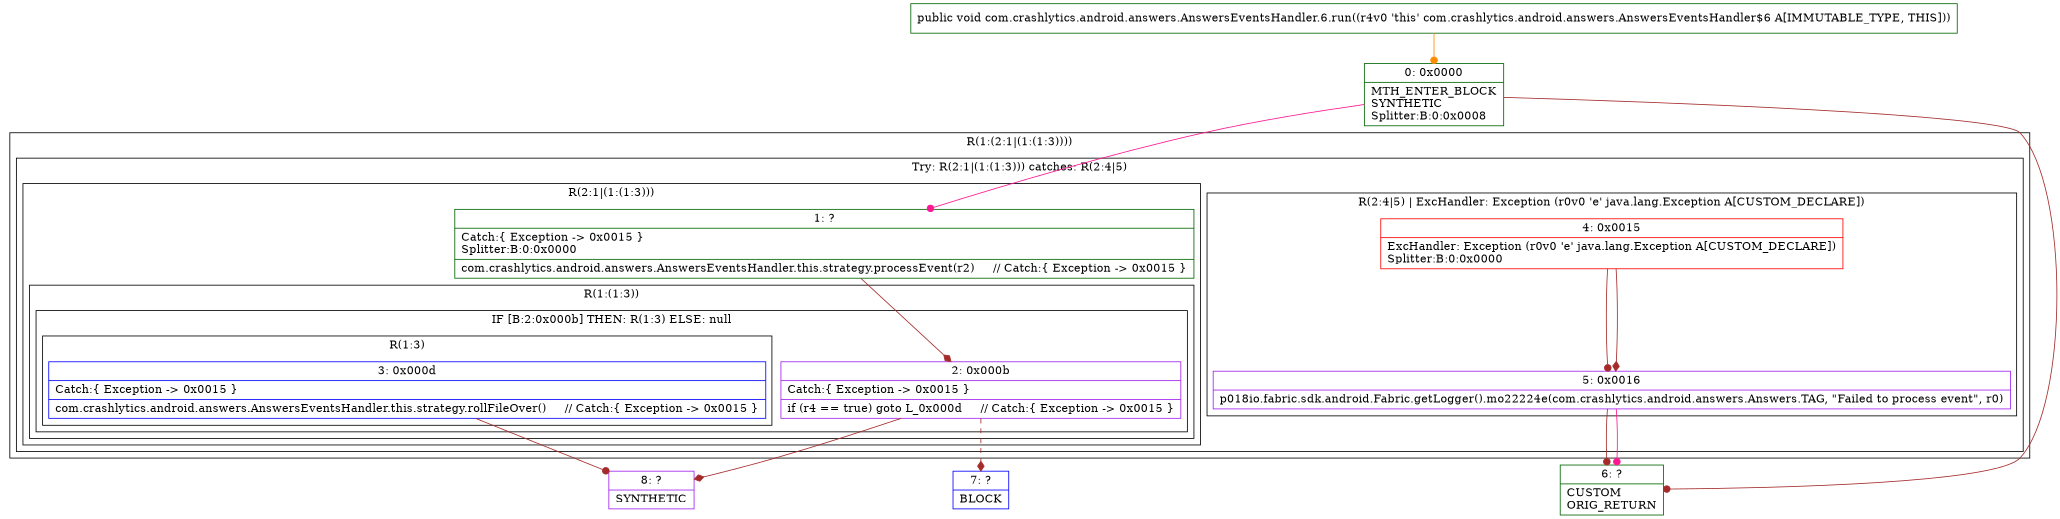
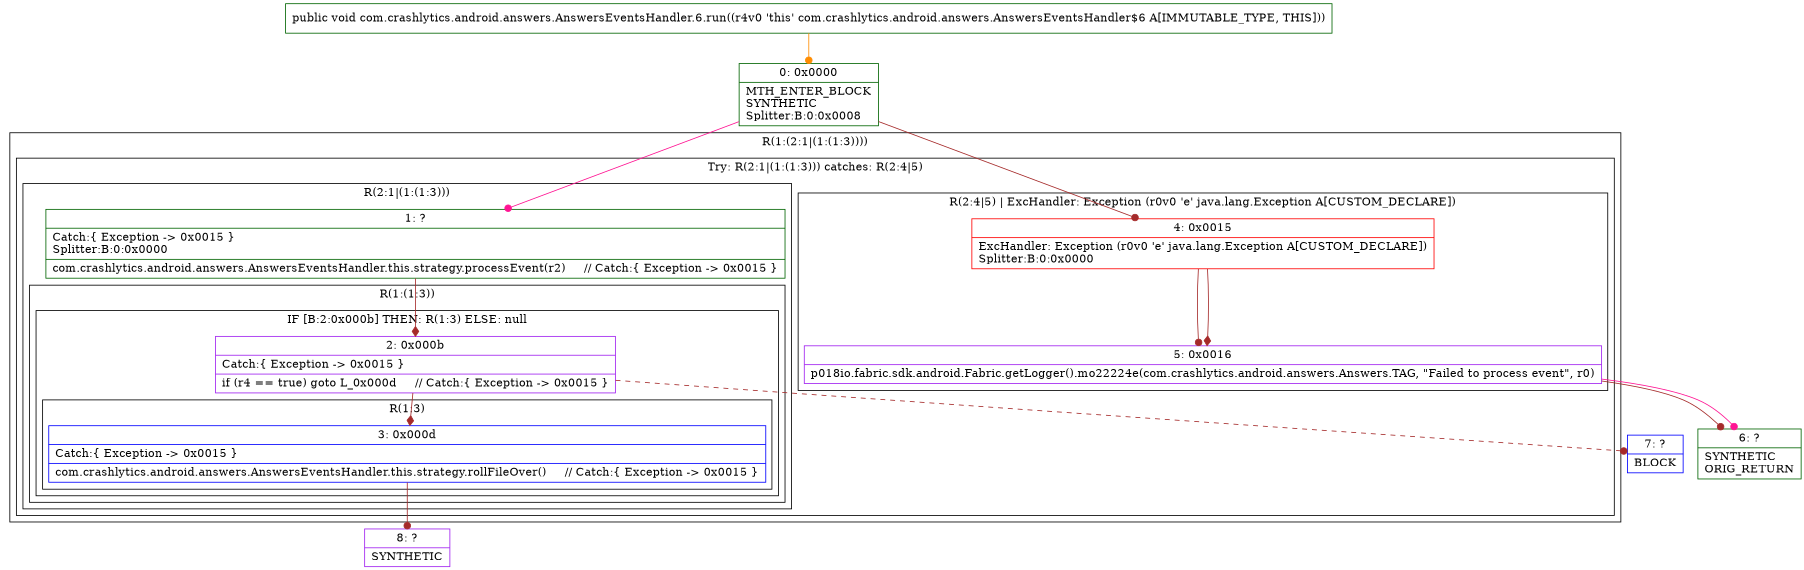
  digraph {
    node [color=darkgreen shape=record]
    edge [arrowhead=dot color=brown]
    n1 [color=blue label="{3\:\ 0x000d|Catch:\{ Exception \-\> 0x0015 \}\l|com.crashlytics.android.answers.AnswersEventsHandler.this.strategy.rollFileOver()     \/\/ Catch:\{ Exception \-\> 0x0015 \}\l}"]
    n2 [color=purple label="{2\:\ 0x000b|Catch:\{ Exception \-\> 0x0015 \}\l|if (r4 == true) goto L_0x000d     \/\/ Catch:\{ Exception \-\> 0x0015 \}\l}"]
    n3 [label="{1\:\ ?|Catch:\{ Exception \-\> 0x0015 \}\lSplitter:B:0:0x0000\l|com.crashlytics.android.answers.AnswersEventsHandler.this.strategy.processEvent(r2)     \/\/ Catch:\{ Exception \-\> 0x0015 \}\l}"]
    n4 [color=red label="{4\:\ 0x0015|ExcHandler: Exception (r0v0 'e' java.lang.Exception A[CUSTOM_DECLARE])\lSplitter:B:0:0x0000\l}"]
    n5 [color=purple label="{5\:\ 0x0016|p018io.fabric.sdk.android.Fabric.getLogger().mo22224e(com.crashlytics.android.answers.Answers.TAG, \"Failed to process event\", r0)\l}"]
    n6 [color=purple label="{8\:\ ?|SYNTHETIC\l}"]
    n7 [color=blue label="{7\:\ ?|BLOCK\l}"]
-   n8 [label="{6\:\ ?|CUSTOM\lORIG_RETURN\l}"]
+   n8 [label="{6\:\ ?|SYNTHETIC\lORIG_RETURN\l}"]
    n9 [label="{0\:\ 0x0000|MTH_ENTER_BLOCK\lSYNTHETIC\lSplitter:B:0:0x0008\l}"]
    n10 [label="{public void com.crashlytics.android.answers.AnswersEventsHandler.6.run((r4v0 'this' com.crashlytics.android.answers.AnswersEventsHandler$6 A[IMMUTABLE_TYPE, THIS])) }"]
    subgraph cluster_1 {
      label="R(1:(2:1|(1:(1:3))))"
      subgraph cluster_2 {
        label="Try: R(2:1|(1:(1:3))) catches: R(2:4|5)"
        subgraph cluster_3 {
          label="R(2:1|(1:(1:3)))"
          n3
          subgraph cluster_4 {
            label="R(1:(1:3))"
            subgraph cluster_5 {
              label="IF [B:2:0x000b] THEN: R(1:3) ELSE: null"
              n2
              subgraph cluster_6 {
                label="R(1:3)"
                n1
              }
            }
          }
        }
        subgraph cluster_7 {
          label="R(2:4|5) | ExcHandler: Exception (r0v0 'e' java.lang.Exception A[CUSTOM_DECLARE])\l"
          n4
          n5
        }
      }
    }
    subgraph cluster_8 {
      label="R(2:4|5) | ExcHandler: Exception (r0v0 'e' java.lang.Exception A[CUSTOM_DECLARE])\l"
    }
    n1 -> n6
-   n2 -> n6 [arrowhead=diamond]
-   n2 -> n7 [arrowhead=diamond style=dashed]
+   n2 -> n1 [arrowhead=diamond]
+   n2 -> n7 [style=dashed]
    n3 -> n2 [arrowhead=diamond]
    n4 -> n5
    n4 -> n5 [arrowhead=diamond]
    n5 -> n8
    n5 -> n8 [color=deeppink]
    n9 -> n3 [color=deeppink]
-   n9 -> n8
+   n9 -> n4
    n10 -> n9 [color=darkorange]
  }
